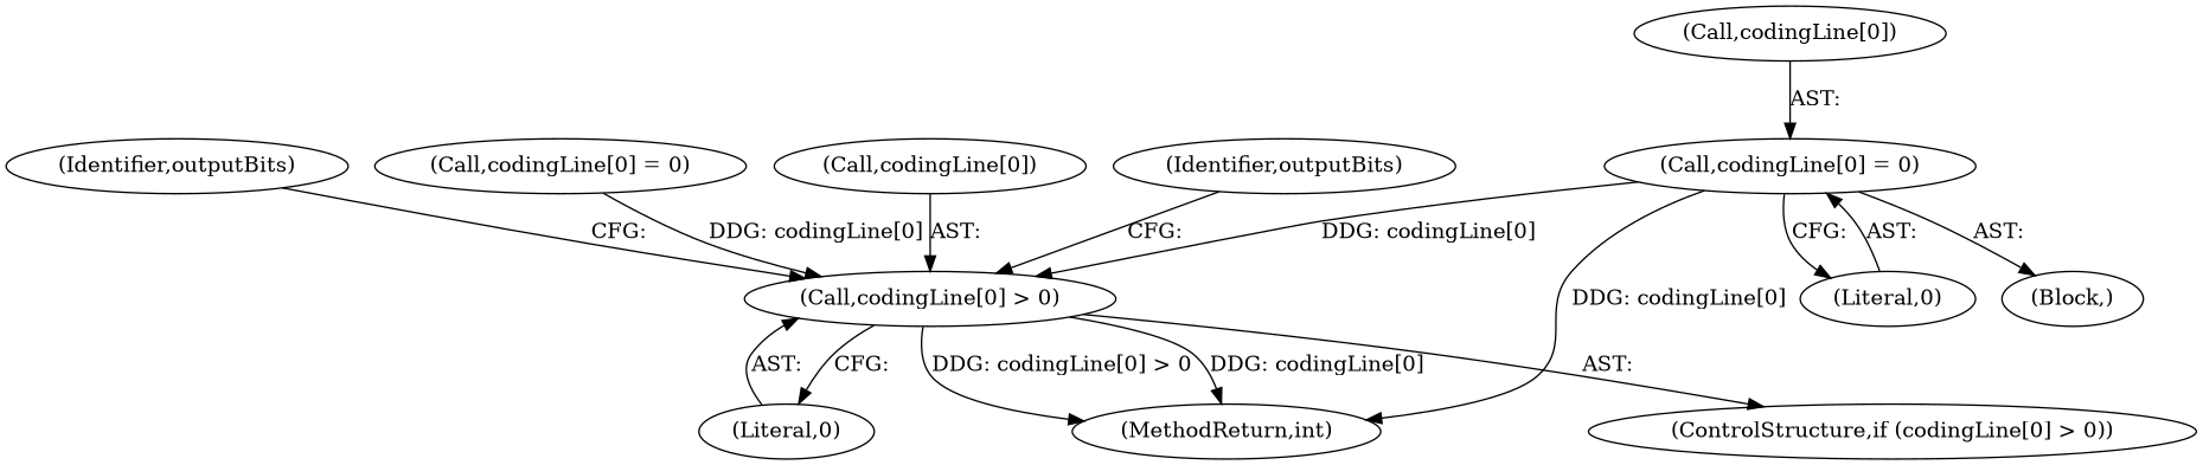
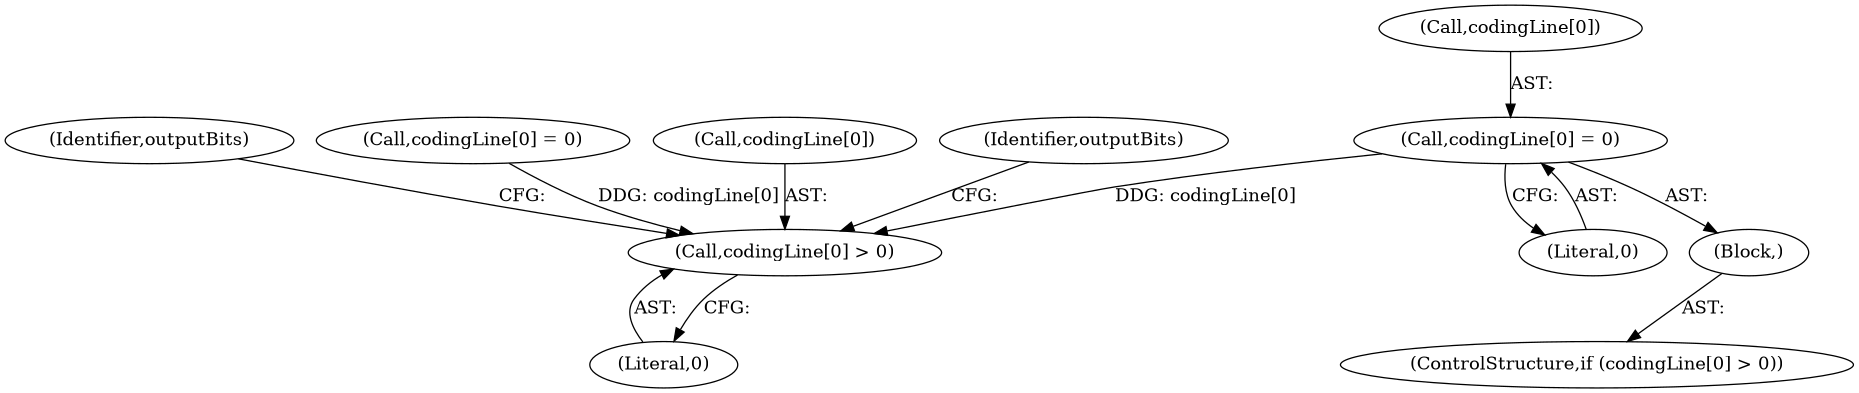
  digraph {
    n1 [label="(Call,codingLine[0] = 0)"]
    n2 [label="(Call,codingLine[0] > 0)"]
    n3 [label="(Literal,0)"]
    n4 [label="(Block,)"]
-   n5 [label="(MethodReturn,int)"]
    n6 [label="(Literal,0)"]
    n7 [label="(ControlStructure,if (codingLine[0] > 0))"]
    n8 [label="(Call,codingLine[0])"]
    n9 [label="(Identifier,outputBits)"]
    n10 [label="(Call,codingLine[0] = 0)"]
    n11 [label="(Call,codingLine[0])"]
    n12 [label="(Identifier,outputBits)"]
    n1 -> n2 [label="DDG: codingLine[0]"]
    n1 -> n3 [label="CFG: "]
    n1 -> n4 [label="AST: "]
-   n1 -> n5 [label="DDG: codingLine[0]"]
-   n2 -> n5 [label="DDG: codingLine[0] > 0"]
-   n2 -> n5 [label="DDG: codingLine[0]"]
    n2 -> n6 [label="CFG: "]
-   n2 -> n7 [label="AST: "]
+   n4 -> n7 [label="AST: "]
    n3 -> n1 [label="AST: "]
    n6 -> n2 [label="AST: "]
    n8 -> n1 [label="AST: "]
    n9 -> n2 [label="CFG: "]
    n10 -> n2 [label="DDG: codingLine[0]"]
    n11 -> n2 [label="AST: "]
    n12 -> n2 [label="CFG: "]
  }
